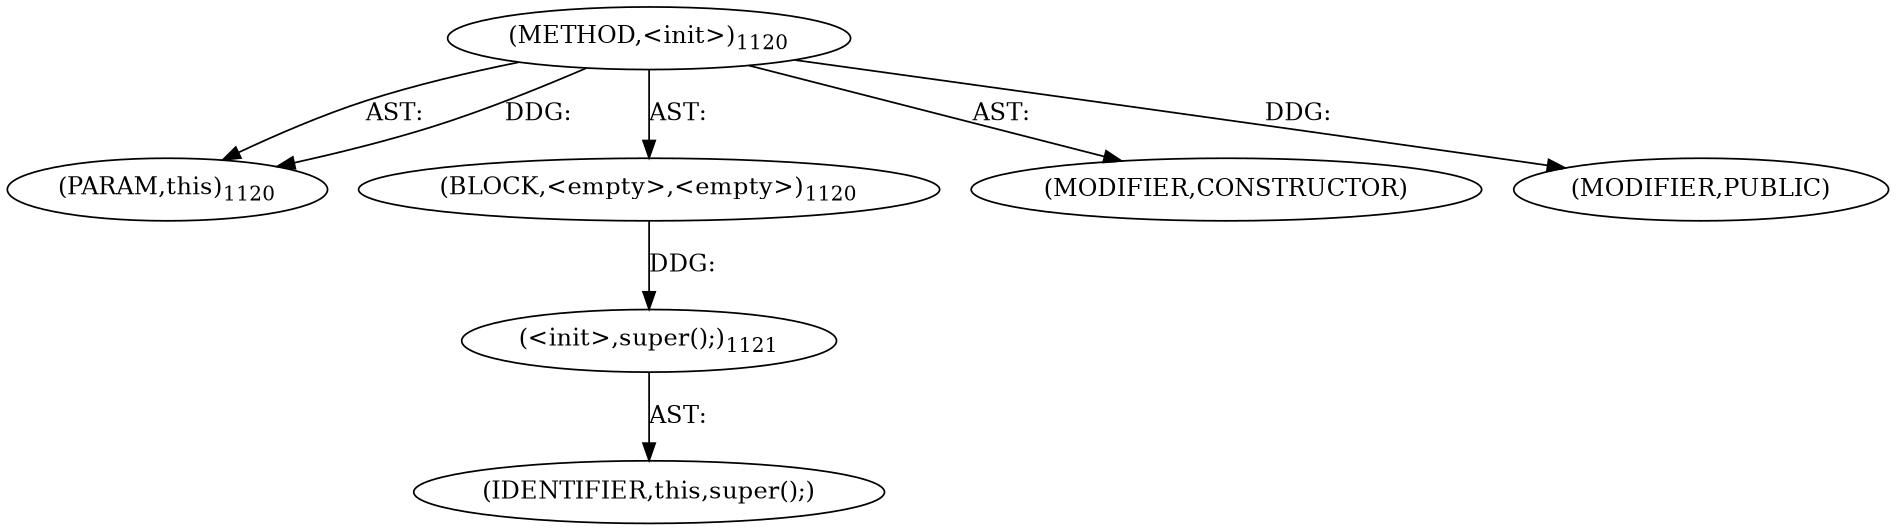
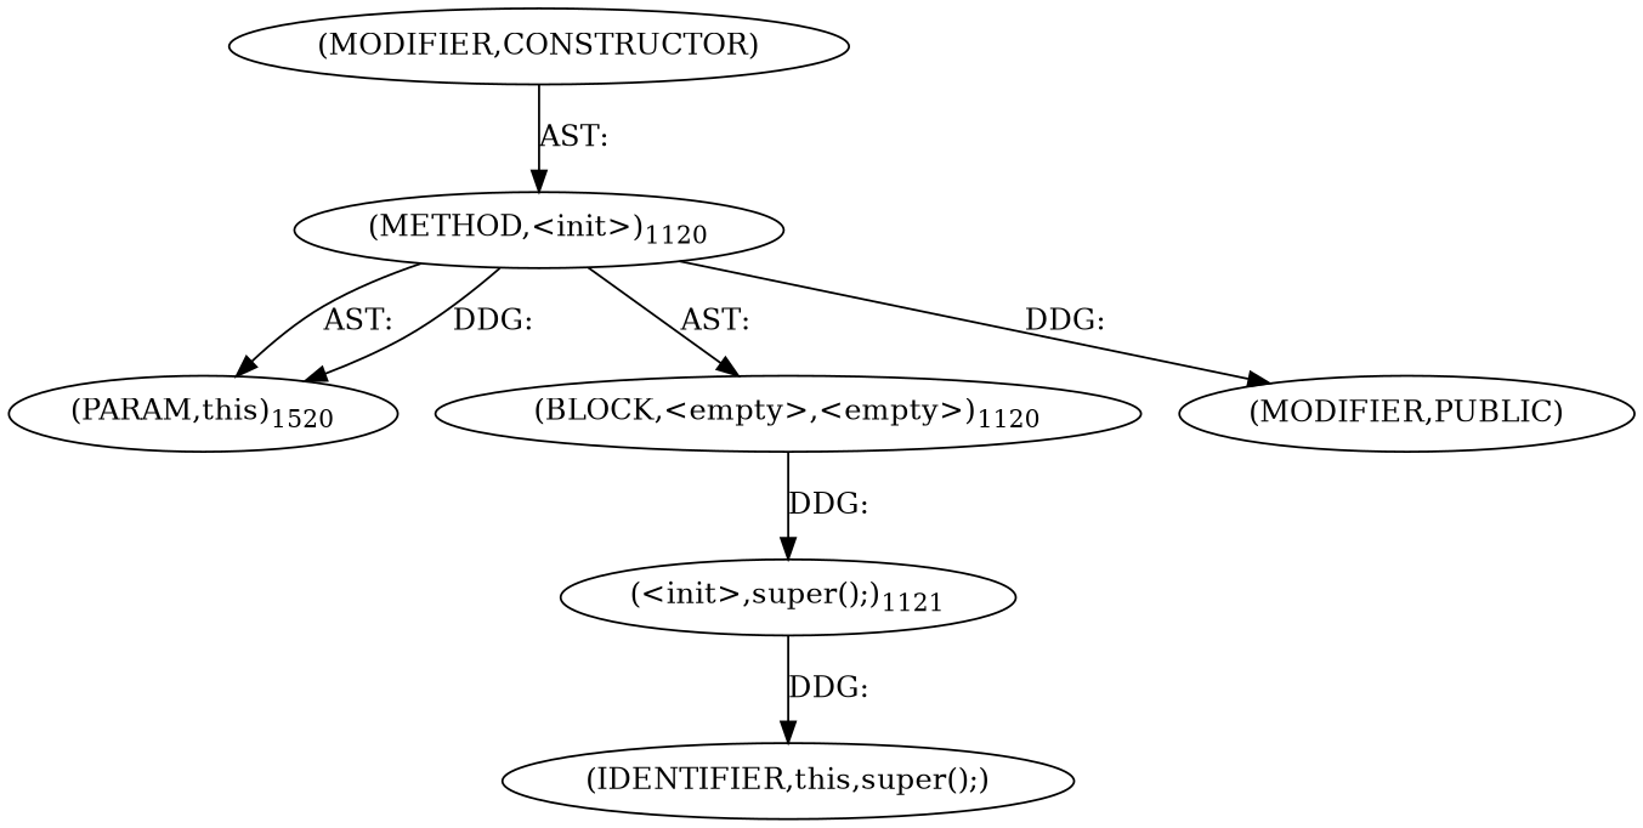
  digraph {
    n1 [label=<(METHOD,&lt;init&gt;)<SUB>1120</SUB>>]
-   n2 [label=<(PARAM,this)<SUB>1120</SUB>>]
+   n2 [label=<(PARAM,this)<SUB>1520</SUB>>]
    n3 [label=<(BLOCK,&lt;empty&gt;,&lt;empty&gt;)<SUB>1120</SUB>>]
    n4 [label=<(MODIFIER,CONSTRUCTOR)>]
    n5 [label=<(MODIFIER,PUBLIC)>]
    n6 [label=<(&lt;init&gt;,super();)<SUB>1121</SUB>>]
    n7 [label=<(IDENTIFIER,this,super();)>]
    n1 -> n2 [label="AST: "]
    n1 -> n2 [label="DDG: "]
    n1 -> n3 [label="AST: "]
-   n1 -> n4 [label="AST: "]
+   n4 -> n1 [label="AST: "]
    n1 -> n5 [label="DDG: "]
    n3 -> n6 [label="DDG: "]
-   n6 -> n7 [label="AST: "]
+   n6 -> n7 [label="DDG: "]
  }
